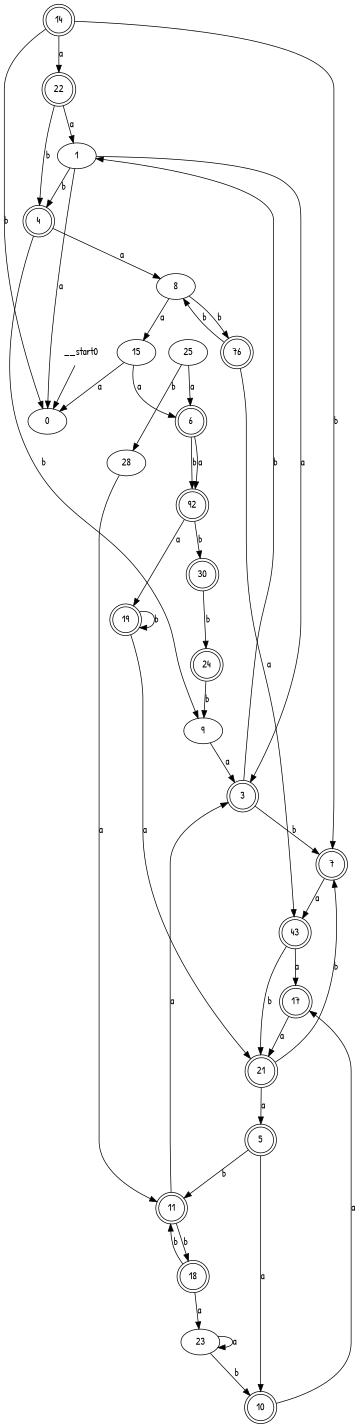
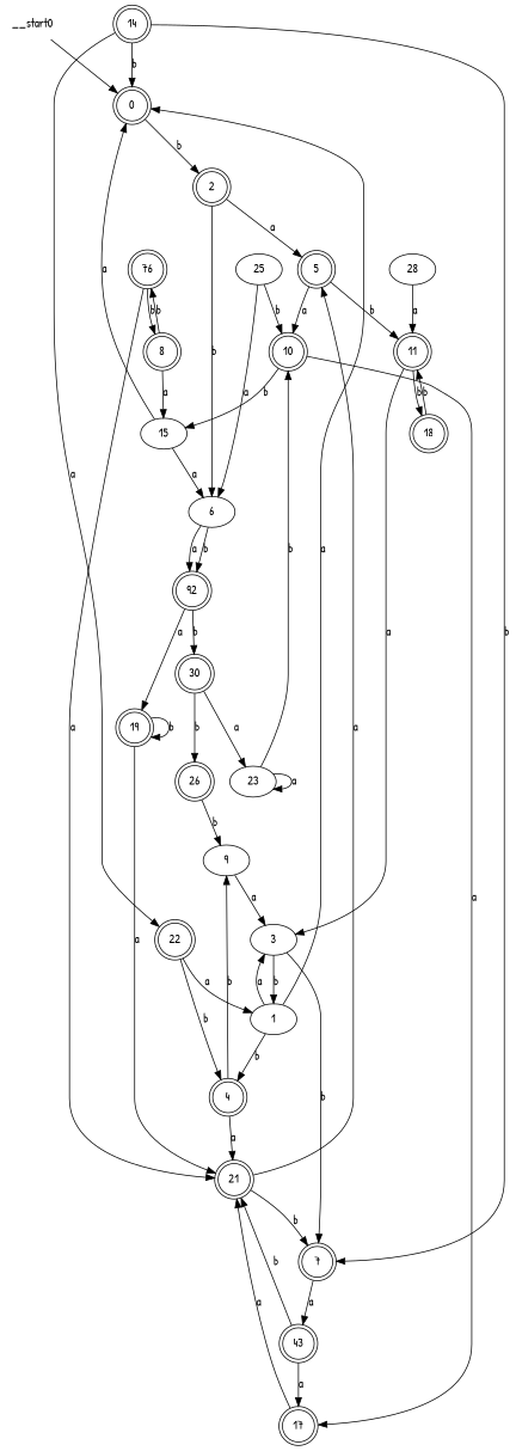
  digraph {
    fontname="Patrick Hand"
    node [fontname="Patrick Hand" shape=doublecircle]
    edge [fontname="Patrick Hand"]
    __start0 [shape=none]
-   0 [shape=ellipse]
+   0
+   2
    1 [shape=""]
-   3
+   3 [shape=""]
    4
    5
-   6
+   6 [shape=ellipse]
    7
-   8 [shape=ellipse]
+   8
    9 [shape=ellipse]
    10
    11
    n14 [label=92]
    n15 [label=43]
    15 [shape=""]
    n17 [label=76]
    17
    18
    19
    n21 [label=30]
    21
    14
    22
    23 [shape=""]
-   24
+   24 [label=26]
    25 [shape=ellipse]
    n28 [label=28 shape=""]
    __start0 -> 0
+   0 -> 2 [label=b]
+   2 -> 5 [label=a]
+   2 -> 6 [label=b]
    1 -> 0 [label=a]
    1 -> 3 [label=a]
    1 -> 4 [label=b]
    3 -> 1 [label=b]
    3 -> 7 [label=b]
-   4 -> 8 [label=a]
+   4 -> 21 [label=a]
    4 -> 9 [label=b]
    5 -> 10 [label=a]
    5 -> 11 [label=b]
    6 -> n14 [label=a]
    6 -> n14 [label=b]
    7 -> n15 [label=a]
    8 -> 15 [label=a]
    8 -> n17 [label=b]
    9 -> 3 [label=a]
+   10 -> 15 [label=b]
    10 -> 17 [label=a]
    11 -> 3 [label=a]
    11 -> 18 [label=b]
    n14 -> 19 [label=a]
    n14 -> n21 [label=b]
    n15 -> 17 [label=a]
    n15 -> 21 [label=b]
    15 -> 0 [label=a]
    15 -> 6 [label=a]
    n17 -> 8 [label=b]
-   n17 -> n15 [label=a]
+   n17 -> 21 [label=a]
    17 -> 21 [label=a]
    18 -> 11 [label=b]
    19 -> 19 [label=b]
    19 -> 21 [label=a]
-   18 -> 23 [label=a]
+   n21 -> 23 [label=a]
    n21 -> 24 [label=b]
    21 -> 5 [label=a]
    21 -> 7 [label=b]
    14 -> 0 [label=b]
    14 -> 7 [label=b]
    14 -> 22 [label=a]
    22 -> 1 [label=a]
    22 -> 4 [label=b]
    23 -> 10 [label=b]
    23 -> 23 [label=a]
    24 -> 9 [label=b]
    25 -> 6 [label=a]
-   25 -> n28 [label=b]
+   25 -> 10 [label=b]
    n28 -> 11 [label=a]
  }
